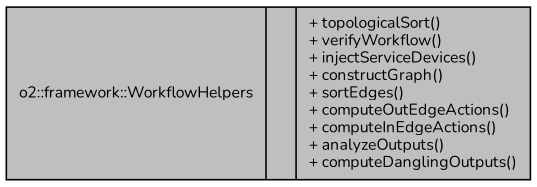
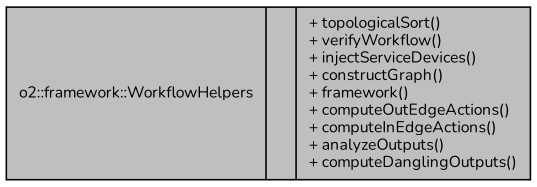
  digraph {
    rankdir=LR
    fontname=Nunito
-   n1 [color=black fillcolor=grey75 fontcolor=black fontname=Nunito fontsize=10 height=0.2 label="{o2::framework::WorkflowHelpers\n||+ topologicalSort()\l+ verifyWorkflow()\l+ injectServiceDevices()\l+ constructGraph()\l+ sortEdges()\l+ computeOutEdgeActions()\l+ computeInEdgeActions()\l+ analyzeOutputs()\l+ computeDanglingOutputs()\l}" shape=record style=filled width=0.4]
+   n1 [color=black fillcolor=grey75 fontcolor=black fontname=Nunito fontsize=10 height=0.2 label="{o2::framework::WorkflowHelpers\n||+ topologicalSort()\l+ verifyWorkflow()\l+ injectServiceDevices()\l+ constructGraph()\l+ framework()\l+ computeOutEdgeActions()\l+ computeInEdgeActions()\l+ analyzeOutputs()\l+ computeDanglingOutputs()\l}" shape=record style=filled width=0.4]
  }
